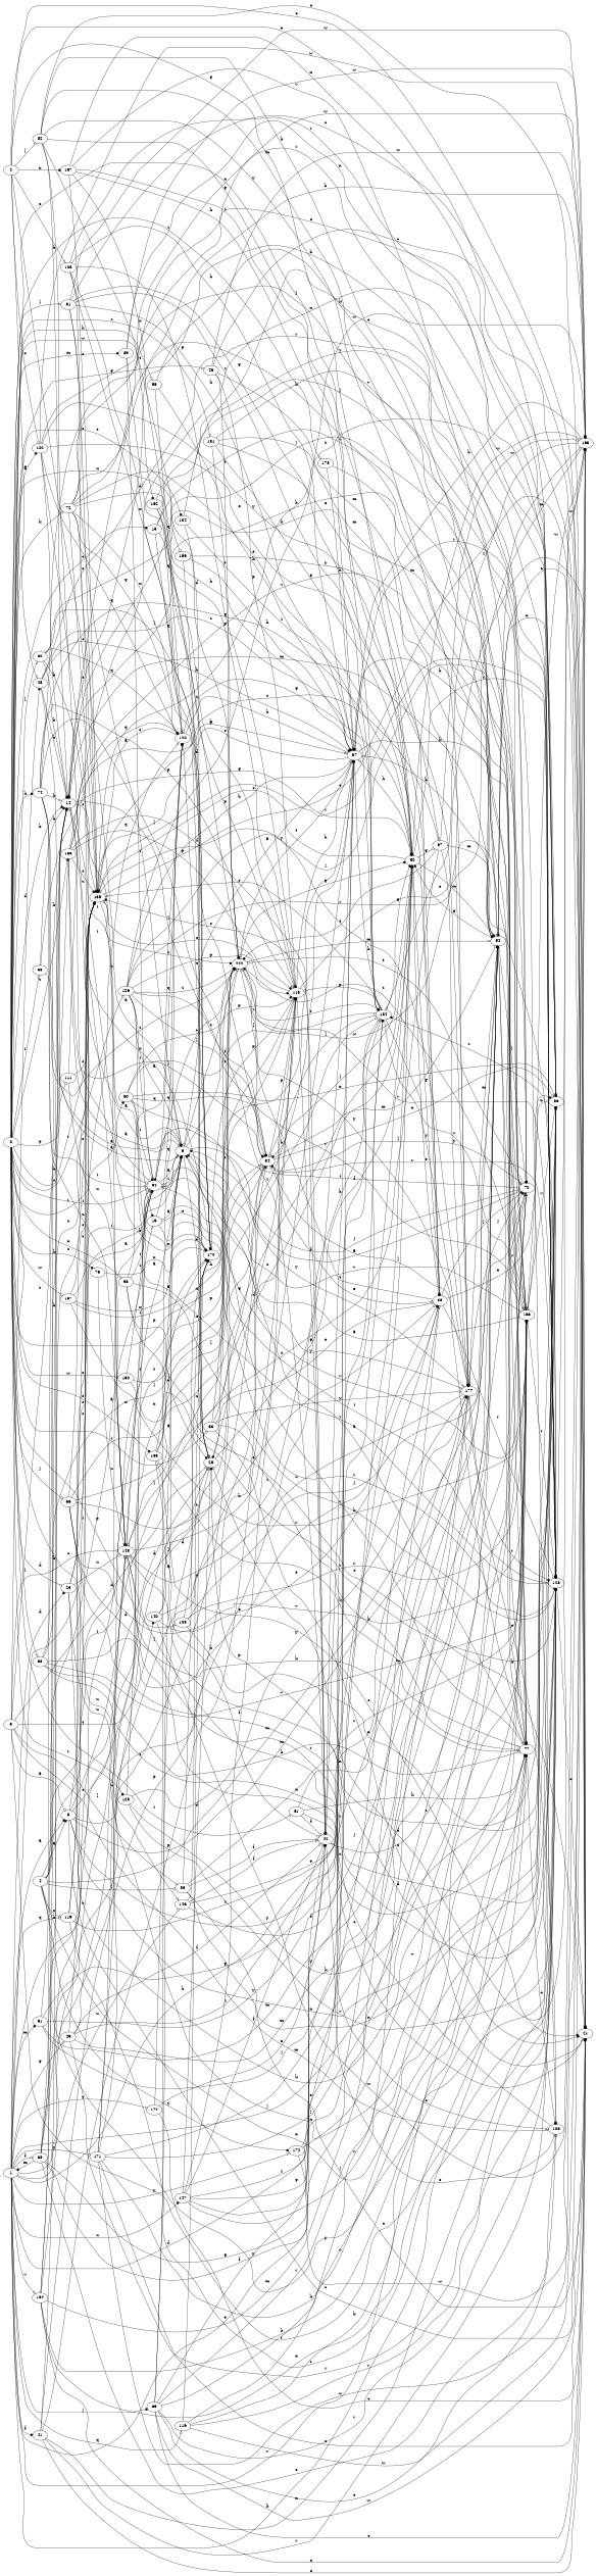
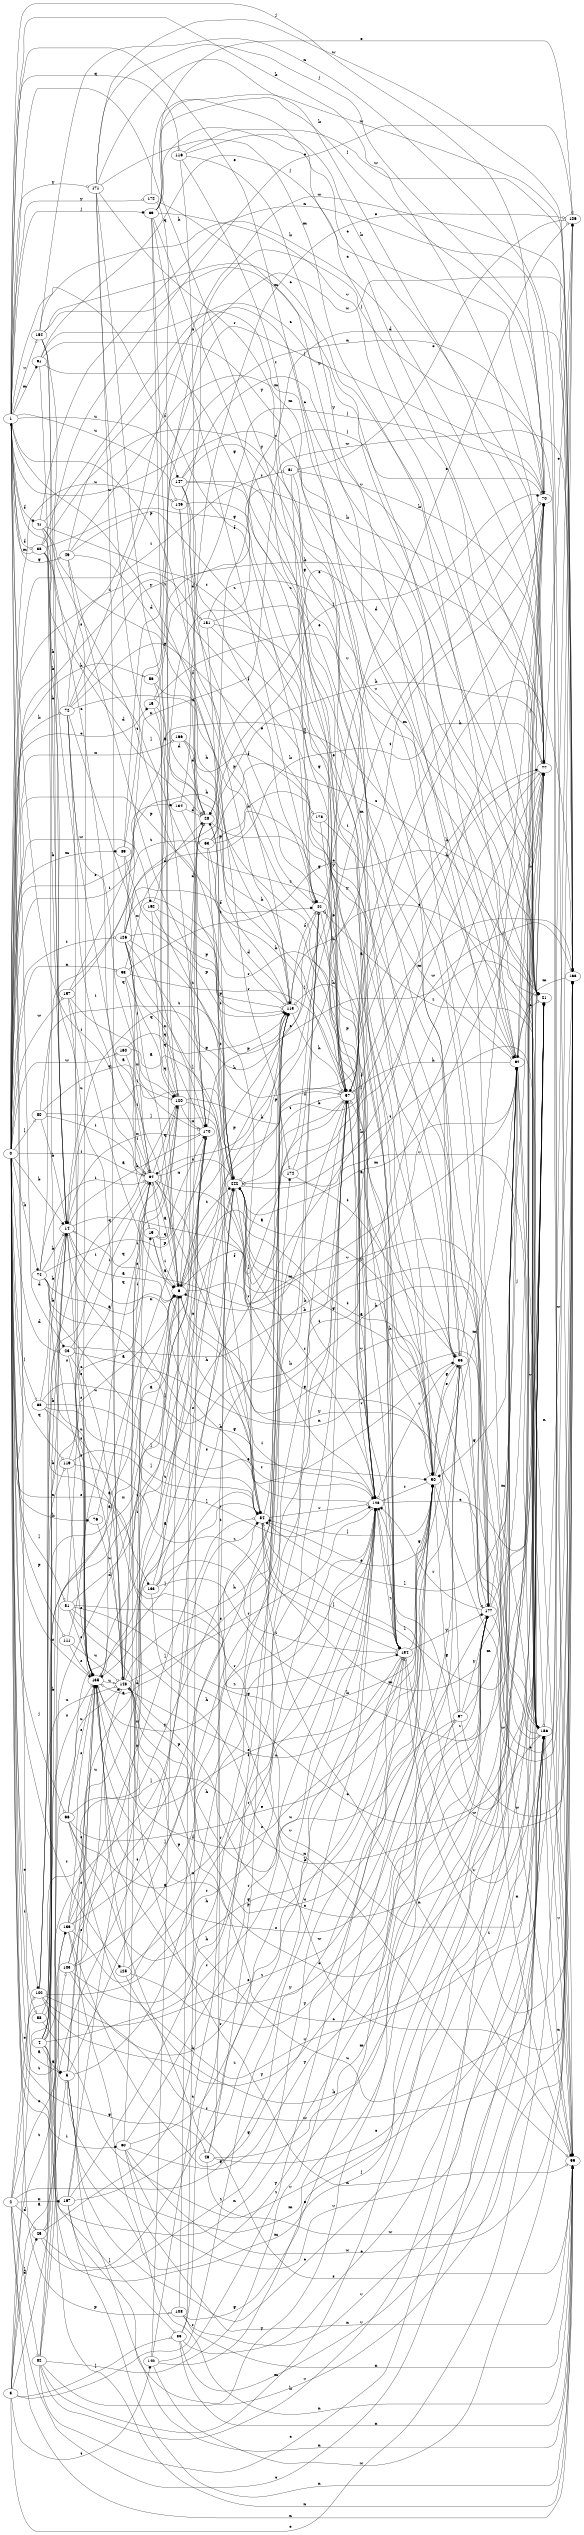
  strict digraph {
    rankdir=LR
    edge [arrowhead=odot]
    0
    14
    15
    23
    46
    56
    58
    60
    61
    63
    64
    66
    68
    72
    74
    76
    80
    81
    89
    97
    98
    102
    108
    111
    113
    125
    126
    133
    134
    135
    136
    146
    157
    160
    162
    166
    178
    181
    70
    6
    84
    92
    170
    156
    120
    77
    99
    148
    21
    n50 [label=242]
    163
    57
    128
    177
    184
    42
    106
    35
    50
    28
    1
    5
    19
    38
    41
    49
    69
    91
    116
    119
    147
    154
    171
    172
    174
    2
    25
    82
    n79 [label=103]
    167
    3
    83
    140
    4
    0 -> 14 [arrowhead=dot label=b]
    0 -> 15 [arrowhead=dot label=c]
    0 -> 23 [label=d]
    0 -> 46 [arrowhead=onormal label=g]
    0 -> 56 [arrowhead=onormal label=h]
    0 -> 58 [arrowhead=onormal label=i]
    0 -> 60 [arrowhead=dot label=i]
    0 -> 61 [label=i]
    0 -> 63 [label=i]
    0 -> 64 [arrowhead=onormal label=i]
    0 -> 66 [label=j]
    0 -> 68 [arrowhead=onormal label=j]
    0 -> 72 [label=k]
    0 -> 74 [arrowhead=dot label=k]
    0 -> 76 [arrowhead=dot label=k]
    0 -> 80 [arrowhead=onormal label=l]
    0 -> 81 [arrowhead=onormal label=l]
    0 -> 89 [arrowhead=dot label=m]
    0 -> 97 [arrowhead=onormal label=n]
    0 -> 98 [label=n]
    0 -> 102 [arrowhead=dot label=o]
    0 -> 108 [arrowhead=onormal label=p]
    0 -> 111 [label=p]
    0 -> 113 [label=p]
    0 -> 125 [arrowhead=dot label=r]
    0 -> 126 [label=r]
    0 -> 133 [arrowhead=dot label=s]
    0 -> 134 [arrowhead=dot label=s]
    0 -> 135 [arrowhead=dot label=s]
    0 -> 136 [label=t]
    0 -> 146 [arrowhead=onormal label=u]
    0 -> 157 [label=w]
    0 -> 160 [label=w]
    0 -> 162 [arrowhead=dot label=w]
    0 -> 166 [label=x]
    0 -> 178 [arrowhead=onormal label=z]
    0 -> 181 [arrowhead=onormal label=z]
    14 -> 135 [arrowhead=dot label=s]
    14 -> 70 [label=j]
    14 -> 6 [arrowhead=dot label=a]
    14 -> 84 [label=l]
    14 -> 92 [label=m]
    14 -> 170 [label=x]
    15 -> 113 [label=p]
    15 -> 70 [label=j]
    15 -> 156 [arrowhead=onormal label=v]
    15 -> 120 [label=q]
    23 -> 64 [label=i]
    23 -> 135 [label=s]
    23 -> 77 [arrowhead=dot label=k]
    23 -> 99 [arrowhead=dot label=n]
    23 -> 148 [label=u]
    46 -> 113 [label=p]
    46 -> 92 [arrowhead=onormal label=m]
    46 -> 21 [label=c]
    46 -> n50 [label=t]
    46 -> 163 [arrowhead=dot label=w]
    56 -> 120 [arrowhead=onormal label=q]
    56 -> 77 [arrowhead=onormal label=k]
    56 -> 57 [arrowhead=onormal label=h]
    58 -> 14 [arrowhead=dot label=b]
    58 -> 156 [label=v]
    58 -> n50 [label=t]
    60 -> 64 [arrowhead=dot label=i]
    60 -> 156 [arrowhead=onormal label=v]
    60 -> 99 [label=n]
    60 -> 163 [label=w]
    60 -> 128 [arrowhead=onormal label=r]
    60 -> 177 [arrowhead=onormal label=y]
    60 -> 184 [label=z]
    61 -> 92 [arrowhead=dot label=m]
    61 -> 77 [arrowhead=onormal label=k]
    61 -> 42 [label=f]
    61 -> 106 [label=o]
    63 -> 77 [label=k]
    63 -> 21 [arrowhead=dot label=c]
    63 -> n50 [arrowhead=onormal label=t]
    63 -> 57 [label=h]
    63 -> 177 [label=y]
    63 -> 35 [label=e]
    64 -> 6 [arrowhead=onormal label=a]
    64 -> 156 [arrowhead=onormal label=v]
    64 -> 120 [arrowhead=dot label=q]
    64 -> n50 [label=t]
    64 -> 177 [arrowhead=onormal label=y]
    66 -> 135 [label=s]
    66 -> 84 [label=l]
    66 -> 156 [arrowhead=onormal label=v]
    66 -> 77 [arrowhead=onormal label=k]
    66 -> 128 [arrowhead=dot label=r]
    66 -> 35 [arrowhead=onormal label=e]
    66 -> 50 [arrowhead=dot label=g]
    68 -> 14 [arrowhead=onormal label=b]
    68 -> 84 [arrowhead=onormal label=l]
    68 -> 156 [arrowhead=dot label=v]
    68 -> 77 [label=k]
    68 -> 99 [arrowhead=onormal label=n]
    68 -> 35 [arrowhead=dot label=e]
    72 -> 135 [arrowhead=onormal label=s]
    72 -> 70 [arrowhead=onormal label=j]
    72 -> 6 [label=a]
    72 -> 170 [arrowhead=dot label=x]
    72 -> 120 [arrowhead=dot label=q]
    72 -> 77 [label=k]
    72 -> 163 [arrowhead=onormal label=w]
    72 -> 57 [label=h]
    72 -> 35 [arrowhead=dot label=e]
    74 -> 14 [arrowhead=onormal label=b]
    74 -> 64 [arrowhead=onormal label=i]
    74 -> 113 [arrowhead=onormal label=p]
    74 -> 6 [label=a]
    74 -> 84 [arrowhead=dot label=l]
    74 -> 148 [label=u]
    74 -> 21 [arrowhead=onormal label=c]
    74 -> 50 [arrowhead=dot label=g]
    76 -> 170 [label=x]
    76 -> 148 [arrowhead=onormal label=u]
    80 -> 14 [arrowhead=onormal label=b]
    80 -> 64 [label=i]
    80 -> 84 [arrowhead=dot label=l]
    80 -> 120 [label=q]
    80 -> 77 [arrowhead=onormal label=k]
    81 -> 135 [label=s]
    81 -> 6 [arrowhead=dot label=a]
    81 -> 21 [arrowhead=onormal label=c]
    81 -> 163 [label=w]
    81 -> 57 [arrowhead=onormal label=h]
    81 -> 184 [arrowhead=dot label=z]
    81 -> 50 [label=g]
    89 -> 64 [arrowhead=onormal label=i]
    89 -> 113 [label=p]
    89 -> 99 [arrowhead=onormal label=n]
    89 -> 163 [arrowhead=dot label=w]
    97 -> 135 [arrowhead=dot label=s]
    97 -> 92 [arrowhead=onormal label=m]
    97 -> 148 [label=u]
    97 -> n50 [arrowhead=dot label=t]
    97 -> 163 [label=w]
    97 -> 177 [arrowhead=dot label=y]
    98 -> 64 [label=i]
    98 -> 120 [arrowhead=dot label=q]
    98 -> 21 [arrowhead=onormal label=c]
    98 -> 128 [label=r]
    98 -> 28 [arrowhead=dot label=d]
    102 -> 14 [label=b]
    102 -> 64 [label=i]
    102 -> 120 [arrowhead=onormal label=q]
    102 -> 163 [arrowhead=onormal label=w]
    102 -> 128 [label=r]
    102 -> 177 [arrowhead=dot label=y]
    102 -> 35 [label=e]
    108 -> 70 [arrowhead=onormal label=j]
    108 -> 170 [label=x]
    108 -> 156 [arrowhead=dot label=v]
    108 -> 99 [label=n]
    111 -> 135 [label=s]
    111 -> 120 [label=q]
    111 -> 148 [label=u]
    113 -> 135 [label=s]
    113 -> 21 [arrowhead=dot label=c]
    113 -> 57 [arrowhead=onormal label=h]
    113 -> 42 [arrowhead=onormal label=f]
    113 -> 28 [arrowhead=dot label=d]
    125 -> 64 [arrowhead=dot label=i]
    125 -> 77 [label=k]
    125 -> 128 [label=r]
    125 -> 177 [arrowhead=onormal label=y]
    126 -> 64 [label=i]
    126 -> 113 [arrowhead=dot label=p]
    126 -> 70 [arrowhead=dot label=j]
    126 -> 6 [arrowhead=onormal label=a]
    126 -> 84 [arrowhead=dot label=l]
    126 -> 170 [label=x]
    126 -> n50 [label=t]
    126 -> 163 [arrowhead=onormal label=w]
    126 -> 57 [arrowhead=onormal label=h]
    126 -> 128 [arrowhead=onormal label=r]
    126 -> 42 [arrowhead=dot label=f]
    133 -> 6 [arrowhead=dot label=a]
    133 -> 84 [label=l]
    133 -> 77 [arrowhead=onormal label=k]
    133 -> 21 [arrowhead=dot label=c]
    133 -> 184 [label=z]
    133 -> 42 [label=f]
    134 -> 184 [label=z]
    134 -> 106 [arrowhead=onormal label=o]
    134 -> 28 [label=d]
    135 -> 148 [arrowhead=onormal label=u]
    135 -> 21 [arrowhead=dot label=c]
    135 -> n50 [arrowhead=dot label=t]
    135 -> 128 [arrowhead=onormal label=r]
    135 -> 177 [label=y]
    136 -> 113 [arrowhead=dot label=p]
    136 -> 135 [arrowhead=dot label=s]
    136 -> 6 [label=a]
    136 -> 84 [label=l]
    136 -> 99 [arrowhead=onormal label=n]
    136 -> 57 [arrowhead=onormal label=h]
    136 -> 42 [label=f]
    136 -> 50 [arrowhead=dot label=g]
    146 -> 70 [arrowhead=onormal label=j]
    146 -> 170 [arrowhead=onormal label=x]
    146 -> 42 [arrowhead=onormal label=f]
    146 -> 35 [arrowhead=onormal label=e]
    157 -> 135 [arrowhead=onormal label=s]
    157 -> 6 [arrowhead=dot label=a]
    157 -> 170 [label=x]
    157 -> 156 [arrowhead=onormal label=v]
    157 -> 57 [arrowhead=dot label=h]
    160 -> 64 [label=i]
    160 -> 113 [arrowhead=dot label=p]
    160 -> 128 [label=r]
    162 -> 113 [label=p]
-   162 -> 70 [label=z]
+   162 -> 70 [label=j]
    162 -> 120 [label=q]
    162 -> n50 [arrowhead=onormal label=t]
    166 -> 57 [arrowhead=dot label=h]
    166 -> 177 [arrowhead=onormal label=y]
    166 -> 28 [arrowhead=onormal label=d]
    178 -> 92 [label=m]
    178 -> 57 [arrowhead=dot label=h]
    181 -> 92 [arrowhead=dot label=m]
    181 -> 156 [arrowhead=onormal label=v]
    181 -> n50 [arrowhead=dot label=t]
    181 -> 35 [arrowhead=onormal label=e]
    181 -> 50 [label=g]
    70 -> 64 [arrowhead=dot label=i]
    70 -> 6 [arrowhead=dot label=a]
    70 -> 84 [arrowhead=dot label=l]
    70 -> n50 [label=t]
    6 -> 64 [arrowhead=onormal label=i]
    6 -> 113 [arrowhead=dot label=p]
    6 -> 70 [label=j]
    6 -> 156 [label=v]
    6 -> 77 [arrowhead=onormal label=k]
    6 -> n50 [arrowhead=dot label=t]
    6 -> 28 [label=d]
    84 -> 113 [arrowhead=onormal label=p]
    84 -> 92 [label=m]
    84 -> 99 [label=n]
    84 -> 128 [label=r]
    84 -> 35 [label=e]
    92 -> 70 [arrowhead=dot label=j]
    92 -> 156 [label=v]
    92 -> 77 [arrowhead=onormal label=k]
    92 -> 99 [arrowhead=dot label=n]
    92 -> 21 [label=c]
    92 -> 57 [arrowhead=onormal label=h]
    92 -> 50 [arrowhead=dot label=g]
    170 -> 14 [label=b]
    170 -> 113 [label=p]
    156 -> 14 [arrowhead=onormal label=b]
    156 -> 6 [arrowhead=dot label=a]
    156 -> 99 [label=n]
    156 -> n50 [label=t]
    156 -> 163 [arrowhead=dot label=w]
    156 -> 128 [arrowhead=dot label=r]
    156 -> 42 [arrowhead=onormal label=z]
    120 -> 135 [arrowhead=onormal label=s]
    120 -> 170 [arrowhead=onormal label=x]
    120 -> 57 [arrowhead=onormal label=h]
    120 -> 50 [label=g]
    77 -> 6 [arrowhead=dot label=a]
    77 -> 84 [arrowhead=onormal label=l]
    77 -> 57 [arrowhead=dot label=h]
    77 -> 106 [arrowhead=dot label=o]
    99 -> 135 [arrowhead=dot label=s]
    99 -> 156 [label=v]
    148 -> 64 [arrowhead=onormal label=i]
    148 -> 6 [label=a]
    148 -> 99 [label=n]
    148 -> 21 [arrowhead=onormal label=c]
    148 -> 57 [arrowhead=onormal label=h]
    148 -> 128 [label=r]
    21 -> 28 [arrowhead=dot label=d]
    n50 -> 84 [label=l]
    n50 -> 92 [arrowhead=onormal label=m]
    n50 -> 128 [arrowhead=onormal label=r]
    n50 -> 177 [arrowhead=onormal label=y]
    n50 -> 50 [arrowhead=dot label=g]
    163 -> 14 [arrowhead=dot label=b]
    163 -> 92 [arrowhead=dot label=m]
    163 -> 57 [label=h]
    163 -> 184 [arrowhead=onormal label=z]
    163 -> 28 [label=d]
    57 -> 135 [arrowhead=onormal label=s]
    57 -> 6 [arrowhead=onormal label=a]
    57 -> 77 [arrowhead=dot label=k]
    57 -> n50 [label=t]
    57 -> 128 [label=r]
    128 -> 14 [label=b]
    128 -> 64 [arrowhead=onormal label=i]
    128 -> 21 [arrowhead=onormal label=c]
    128 -> 163 [arrowhead=onormal label=w]
    128 -> 184 [arrowhead=dot label=z]
    177 -> 70 [arrowhead=dot label=j]
    177 -> 92 [label=m]
    177 -> 148 [arrowhead=onormal label=u]
    177 -> 128 [arrowhead=dot label=r]
    177 -> 106 [arrowhead=dot label=o]
    184 -> 113 [label=p]
    184 -> 135 [arrowhead=onormal label=s]
    184 -> 84 [label=l]
    184 -> 156 [arrowhead=onormal label=v]
    184 -> n50 [arrowhead=dot label=t]
-   57 -> 184 [arrowhead=onormal label=h]
+   184 -> 57 [arrowhead=onormal label=h]
    184 -> 177 [arrowhead=dot label=y]
    184 -> 42 [label=f]
    184 -> 50 [arrowhead=dot label=g]
    42 -> 135 [arrowhead=dot label=s]
    42 -> 57 [arrowhead=dot label=h]
    42 -> 106 [label=o]
    106 -> 148 [label=u]
    35 -> 70 [arrowhead=dot label=j]
    35 -> 99 [arrowhead=dot label=n]
    35 -> n50 [arrowhead=onormal label=t]
    35 -> 128 [label=r]
    35 -> 50 [arrowhead=onormal label=g]
    50 -> 97 [label=g]
    50 -> 135 [label=s]
    50 -> 84 [arrowhead=dot label=l]
    50 -> 92 [arrowhead=dot label=m]
    50 -> 148 [label=u]
    50 -> 163 [label=w]
    50 -> 57 [arrowhead=onormal label=h]
    50 -> 128 [arrowhead=onormal label=r]
    50 -> 35 [arrowhead=dot label=e]
    28 -> n50 [arrowhead=dot label=t]
    28 -> 50 [arrowhead=onormal label=g]
    1 -> 23 [arrowhead=dot label=d]
    1 -> 64 [arrowhead=onormal label=i]
    1 -> 113 [arrowhead=onormal label=p]
    1 -> 146 [label=u]
    1 -> 70 [arrowhead=onormal label=j]
    1 -> 156 [label=v]
    1 -> 77 [arrowhead=dot label=k]
    1 -> 57 [label=h]
    1 -> 42 [arrowhead=dot label=f]
    1 -> 35 [label=e]
    1 -> 5 [arrowhead=dot label=a]
    1 -> 19 [arrowhead=onormal label=c]
    1 -> 38 [label=f]
    1 -> 41 [arrowhead=dot label=f]
    1 -> 49 [arrowhead=onormal label=g]
    1 -> 69 [arrowhead=dot label=j]
    1 -> 91 [arrowhead=dot label=m]
    1 -> 116 [arrowhead=onormal label=q]
    1 -> 119 [label=q]
    1 -> 147 [arrowhead=dot label=u]
    1 -> 154 [arrowhead=onormal label=v]
    1 -> 171 [label=y]
    1 -> 172 [label=y]
    1 -> 174 [arrowhead=onormal label=y]
    5 -> 135 [arrowhead=onormal label=s]
    5 -> 84 [arrowhead=dot label=l]
    5 -> 92 [arrowhead=dot label=m]
    5 -> 99 [arrowhead=onormal label=n]
    5 -> 148 [label=u]
    5 -> 21 [arrowhead=dot label=c]
    5 -> 57 [label=h]
    5 -> 177 [arrowhead=dot label=y]
    19 -> 6 [arrowhead=dot label=a]
    19 -> 170 [arrowhead=dot label=x]
    19 -> 120 [arrowhead=onormal label=q]
    19 -> 128 [arrowhead=dot label=r]
    38 -> 14 [arrowhead=onormal label=b]
    38 -> 135 [arrowhead=onormal label=s]
    38 -> 84 [label=l]
    38 -> 177 [arrowhead=onormal label=y]
    38 -> 106 [label=o]
    38 -> 50 [arrowhead=dot label=g]
    38 -> 28 [label=d]
    38 -> 1 [arrowhead=dot label=m]
    41 -> 14 [arrowhead=dot label=b]
    41 -> 113 [arrowhead=dot label=p]
    41 -> 99 [label=n]
    41 -> 21 [label=c]
    41 -> n50 [label=t]
    41 -> 128 [arrowhead=onormal label=r]
    49 -> 135 [arrowhead=dot label=s]
    49 -> 92 [label=m]
    49 -> 21 [label=c]
    49 -> n50 [label=t]
    49 -> 184 [arrowhead=dot label=z]
    49 -> 42 [arrowhead=onormal label=f]
    69 -> 70 [arrowhead=onormal label=j]
    69 -> 6 [arrowhead=dot label=a]
    69 -> 156 [arrowhead=dot label=v]
    69 -> 21 [arrowhead=dot label=c]
    69 -> 163 [arrowhead=onormal label=w]
    69 -> 128 [arrowhead=dot label=r]
    69 -> 42 [arrowhead=dot label=f]
    69 -> 106 [arrowhead=onormal label=o]
    69 -> 28 [arrowhead=onormal label=d]
    91 -> 14 [arrowhead=onormal label=b]
    91 -> 70 [arrowhead=onormal label=j]
    91 -> 92 [arrowhead=onormal label=m]
    91 -> 177 [arrowhead=dot label=y]
    91 -> 50 [arrowhead=onormal label=g]
    116 -> 170 [arrowhead=dot label=x]
    116 -> 77 [arrowhead=onormal label=k]
    116 -> 163 [arrowhead=onormal label=w]
    116 -> 128 [label=r]
    116 -> 177 [label=y]
    119 -> 135 [arrowhead=dot label=s]
    119 -> 120 [arrowhead=onormal label=q]
    119 -> 128 [arrowhead=dot label=r]
    119 -> 184 [label=z]
    147 -> 113 [arrowhead=dot label=p]
    147 -> 156 [label=v]
    147 -> 184 [arrowhead=dot label=z]
    147 -> 42 [label=f]
    147 -> 35 [arrowhead=onormal label=e]
    147 -> 50 [label=g]
    147 -> 28 [label=d]
    154 -> 14 [arrowhead=dot label=b]
    154 -> 64 [arrowhead=onormal label=i]
    154 -> 92 [label=m]
    154 -> 77 [arrowhead=onormal label=k]
    154 -> 99 [arrowhead=dot label=n]
    154 -> 148 [arrowhead=onormal label=u]
    154 -> 21 [arrowhead=onormal label=c]
    171 -> 70 [arrowhead=onormal label=j]
    171 -> 92 [label=m]
    171 -> 170 [arrowhead=dot label=x]
    171 -> 77 [arrowhead=onormal label=k]
    171 -> 148 [label=u]
    171 -> 163 [arrowhead=onormal label=w]
    171 -> 128 [label=r]
    171 -> 28 [arrowhead=onormal label=d]
    172 -> 120 [label=q]
    172 -> 21 [label=c]
    172 -> 177 [arrowhead=onormal label=y]
    174 -> 156 [arrowhead=onormal label=v]
    174 -> 163 [arrowhead=onormal label=w]
    174 -> 42 [label=f]
    2 -> 102 [label=o]
    2 -> 99 [label=n]
    2 -> 21 [arrowhead=dot label=c]
    2 -> 50 [arrowhead=onormal label=g]
    2 -> 19 [arrowhead=dot label=c]
    2 -> 25 [arrowhead=onormal label=d]
    2 -> 82 [label=l]
    2 -> n79 [arrowhead=onormal label=o]
    2 -> 167 [arrowhead=dot label=x]
    25 -> 14 [arrowhead=dot label=b]
    25 -> 6 [label=a]
    25 -> 57 [arrowhead=dot label=h]
    25 -> 128 [arrowhead=dot label=r]
    25 -> 184 [label=z]
    82 -> 14 [arrowhead=onormal label=b]
    82 -> 92 [arrowhead=onormal label=m]
    82 -> 77 [arrowhead=dot label=k]
    82 -> 148 [arrowhead=dot label=u]
    82 -> 21 [arrowhead=dot label=c]
    82 -> n50 [arrowhead=onormal label=t]
    82 -> 177 [arrowhead=dot label=y]
    82 -> 50 [arrowhead=dot label=g]
    n79 -> 113 [arrowhead=dot label=p]
    n79 -> 135 [arrowhead=dot label=s]
    n79 -> 170 [arrowhead=onormal label=x]
    n79 -> 57 [label=h]
    n79 -> 128 [label=r]
    n79 -> 28 [arrowhead=onormal label=d]
    167 -> 135 [label=s]
    167 -> 170 [arrowhead=onormal label=x]
    167 -> 156 [arrowhead=onormal label=v]
    167 -> 99 [arrowhead=onormal label=n]
    167 -> 57 [arrowhead=dot label=h]
    167 -> 184 [label=z]
    3 -> 136 [arrowhead=dot label=t]
    3 -> 148 [label=u]
    3 -> 128 [arrowhead=dot label=r]
    3 -> 106 [arrowhead=onormal label=o]
    3 -> 28 [label=d]
    3 -> 5 [label=a]
    3 -> 25 [arrowhead=dot label=d]
    3 -> 83 [label=l]
    3 -> 140 [arrowhead=dot label=t]
    83 -> 170 [arrowhead=onormal label=x]
    83 -> 156 [label=v]
    83 -> 99 [arrowhead=onormal label=n]
    83 -> 21 [arrowhead=dot label=c]
    83 -> 42 [arrowhead=onormal label=f]
    140 -> 6 [arrowhead=dot label=a]
    140 -> n50 [label=t]
    140 -> 163 [arrowhead=dot label=w]
    140 -> 184 [arrowhead=onormal label=z]
    140 -> 35 [arrowhead=onormal label=e]
    4 -> 135 [label=s]
    4 -> 6 [arrowhead=onormal label=a]
    4 -> 84 [arrowhead=onormal label=l]
    4 -> 92 [arrowhead=dot label=m]
    4 -> 170 [arrowhead=onormal label=x]
    4 -> 99 [arrowhead=onormal label=n]
    4 -> 128 [arrowhead=dot label=r]
    4 -> 5 [arrowhead=dot label=a]
    4 -> 119 [label=x]
    4 -> 174 [arrowhead=dot label=y]
    4 -> 83 [label=l]
  }
